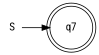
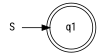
  digraph {
    rankdir=LR
    fontname="Roboto Condensed"
    node [fontname="Roboto Condensed"]
    S [height=.0 shape=none width=.0]
-   n2 [label=q7 shape=doublecircle]
+   n2 [label=q1 shape=doublecircle]
    S -> n2 [fontname="Roboto Condensed"]
  }
